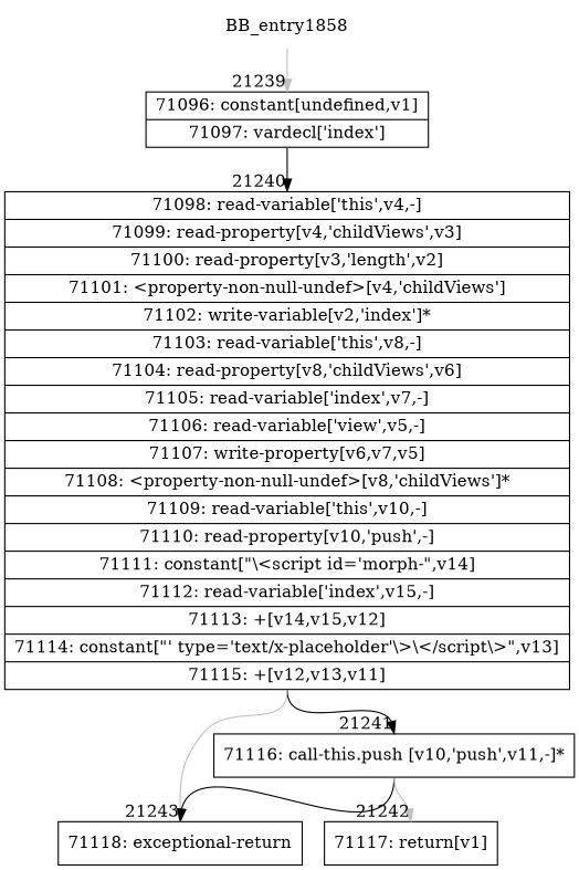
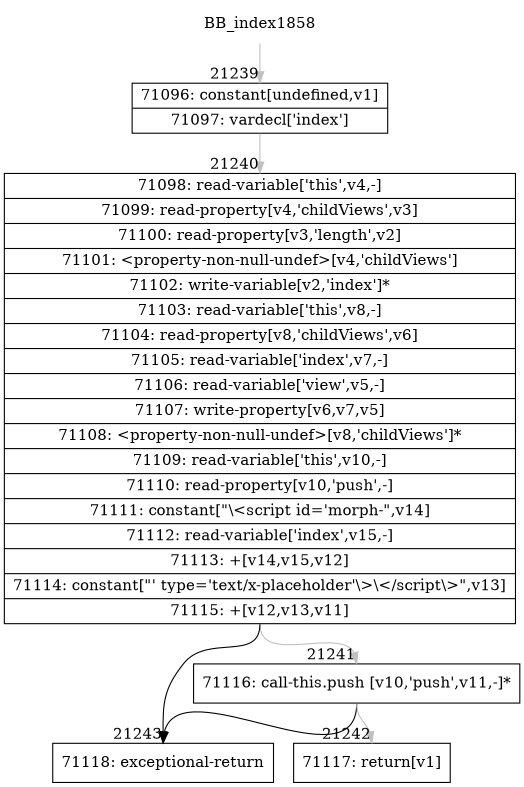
  digraph {
    rankdir=TD
    node [shape=record]
    edge [color=gray headport=n tailport=s]
-   BB_entry1858 [shape=none]
+   BB_entry1858 [shape=none label=BB_index1858]
    n2 [label="{71096: constant[undefined,v1]|71097: vardecl['index']}"]
    n3 [label="{71098: read-variable['this',v4,-]|71099: read-property[v4,'childViews',v3]|71100: read-property[v3,'length',v2]|71101: \<property-non-null-undef\>[v4,'childViews']|71102: write-variable[v2,'index']*|71103: read-variable['this',v8,-]|71104: read-property[v8,'childViews',v6]|71105: read-variable['index',v7,-]|71106: read-variable['view',v5,-]|71107: write-property[v6,v7,v5]|71108: \<property-non-null-undef\>[v8,'childViews']*|71109: read-variable['this',v10,-]|71110: read-property[v10,'push',-]|71111: constant[\"\\\<script id='morph-\",v14]|71112: read-variable['index',v15,-]|71113: +[v14,v15,v12]|71114: constant[\"' type='text/x-placeholder'\\\>\\\</script\\\>\",v13]|71115: +[v12,v13,v11]}"]
    n4 [label="{71116: call-this.push [v10,'push',v11,-]*}"]
    n5 [label="{71118: exceptional-return}"]
    n6 [label="{71117: return[v1]}"]
    BB_entry1858 -> n2 [headlabel="    21239"]
-   n2 -> n3 [headlabel="      21240" color=""]
-   n3 -> n4 [headlabel="      21241" color=""]
-   n3 -> n5 [headlabel="      21243"]
+   n2 -> n3 [headlabel="      21240"]
+   n3 -> n4 [headlabel="      21241"]
+   n3 -> n5 [color=black headlabel="      21243"]
    n4 -> n5 [color=black]
    n4 -> n6 [headlabel="      21242"]
  }
